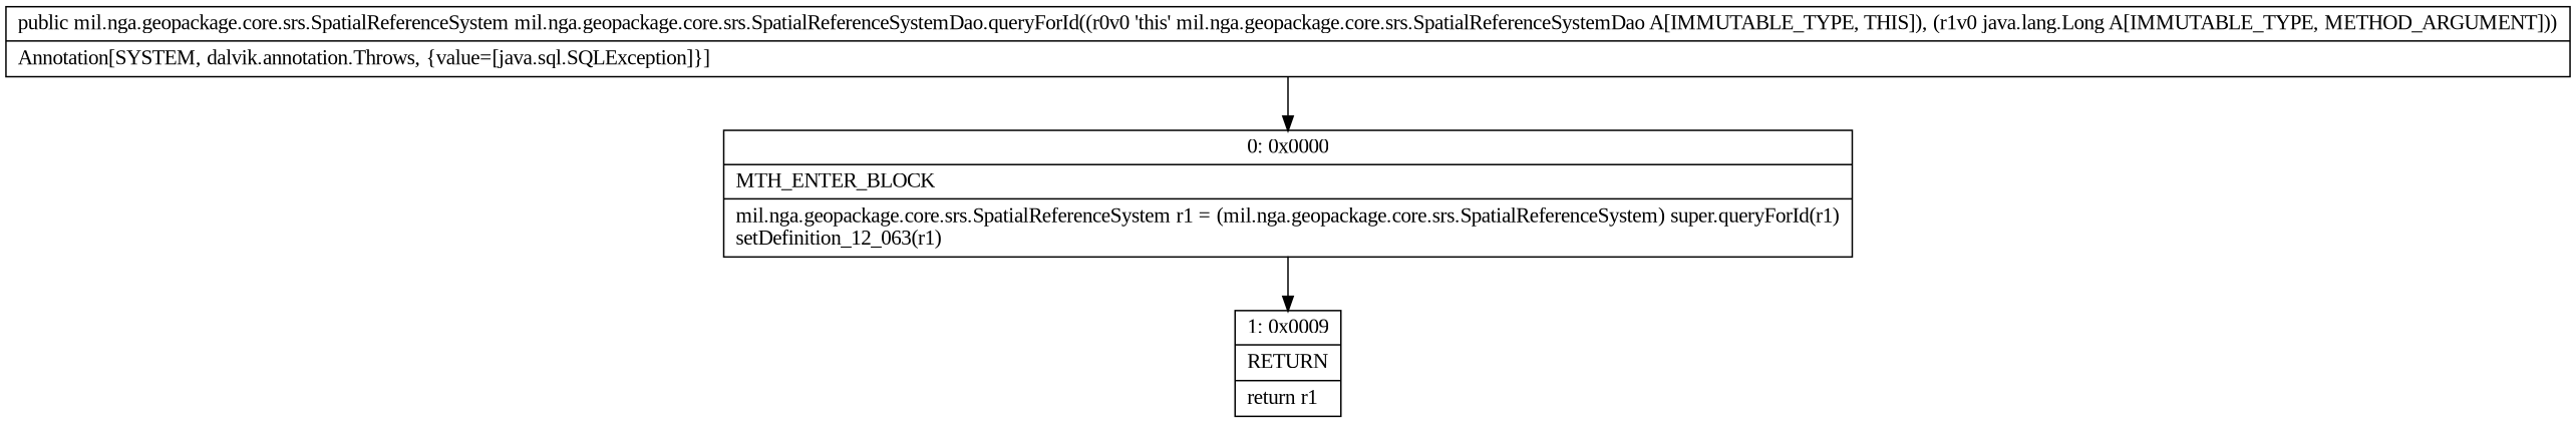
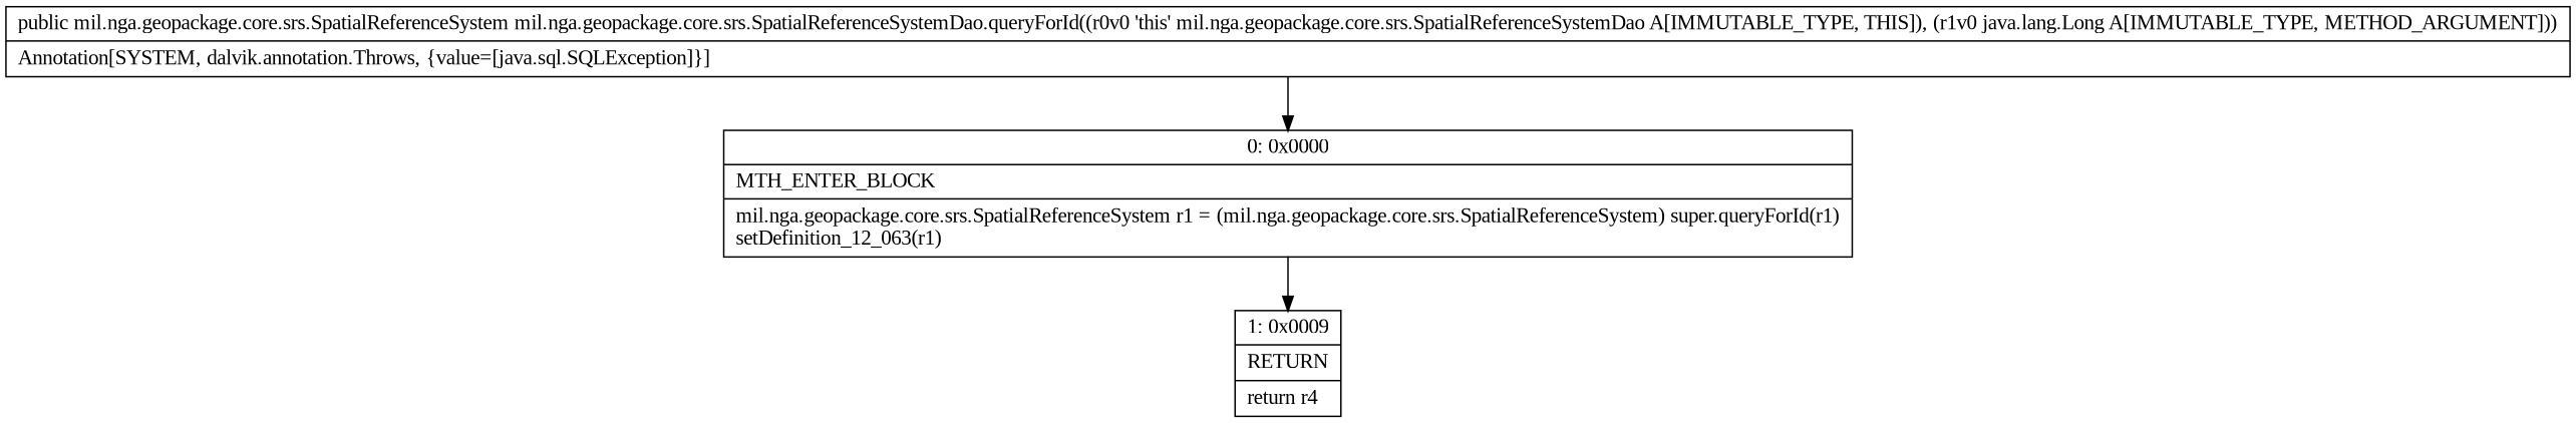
  digraph {
    fontname="Liberation Serif"
    node [shape=record fontname="Liberation Serif"]
    edge [fontname="Liberation Serif"]
    n1 [label="{0\:\ 0x0000|MTH_ENTER_BLOCK\l|mil.nga.geopackage.core.srs.SpatialReferenceSystem r1 = (mil.nga.geopackage.core.srs.SpatialReferenceSystem) super.queryForId(r1)\lsetDefinition_12_063(r1)\l}"]
-   n2 [label="{1\:\ 0x0009|RETURN\l|return r1\l}"]
+   n2 [label="{1\:\ 0x0009|RETURN\l|return r4\l}"]
    n3 [label="{public mil.nga.geopackage.core.srs.SpatialReferenceSystem mil.nga.geopackage.core.srs.SpatialReferenceSystemDao.queryForId((r0v0 'this' mil.nga.geopackage.core.srs.SpatialReferenceSystemDao A[IMMUTABLE_TYPE, THIS]), (r1v0 java.lang.Long A[IMMUTABLE_TYPE, METHOD_ARGUMENT]))  | Annotation[SYSTEM, dalvik.annotation.Throws, \{value=[java.sql.SQLException]\}]\l}"]
    n1 -> n2
    n3 -> n1
  }
